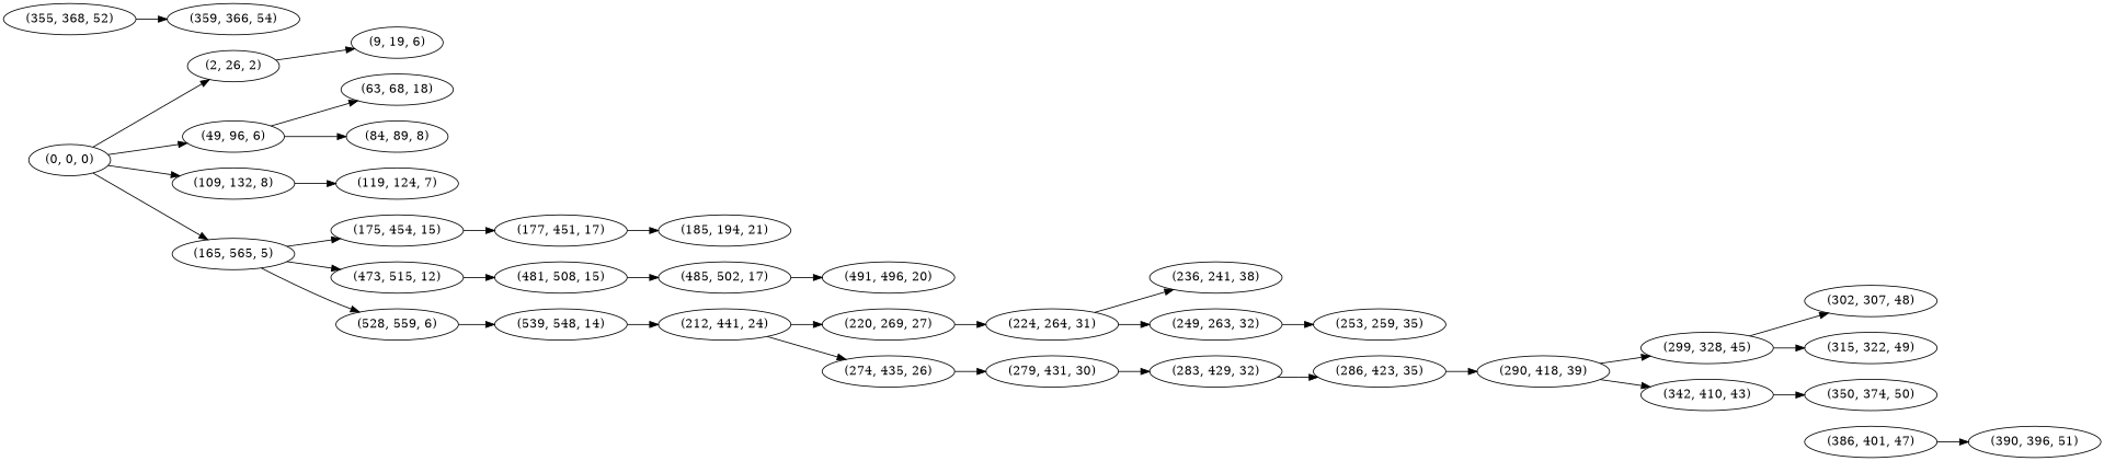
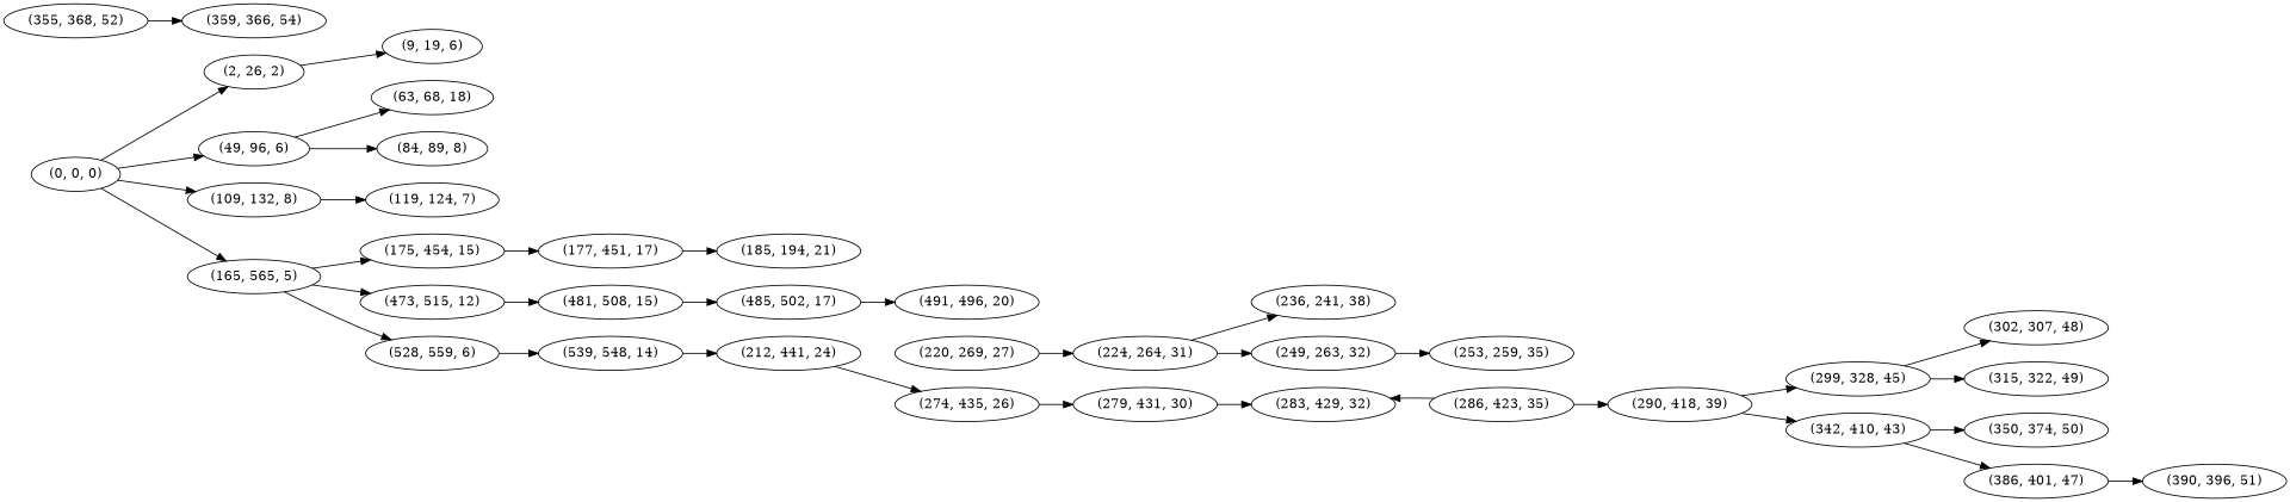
  digraph {
    rankdir=LR
    "(0, 0, 0)"
    "(2, 26, 2)"
    "(49, 96, 6)"
    n4 [label="(109, 132, 8)"]
    "(165, 565, 5)"
    "(9, 19, 6)"
    "(63, 68, 18)"
    "(84, 89, 8)"
    "(119, 124, 7)"
    "(175, 454, 15)"
    "(473, 515, 12)"
    "(528, 559, 6)"
    "(177, 451, 17)"
    "(481, 508, 15)"
    "(539, 548, 14)"
    "(185, 194, 21)"
    "(212, 441, 24)"
    "(220, 269, 27)"
    "(274, 435, 26)"
    "(224, 264, 31)"
    "(279, 431, 30)"
    "(236, 241, 38)"
    "(249, 263, 32)"
    "(253, 259, 35)"
    "(283, 429, 32)"
    "(286, 423, 35)"
    "(290, 418, 39)"
    "(299, 328, 45)"
    "(342, 410, 43)"
    "(302, 307, 48)"
    "(315, 322, 49)"
    "(350, 374, 50)"
    "(386, 401, 47)"
    "(390, 396, 51)"
    "(355, 368, 52)"
    "(359, 366, 54)"
    "(485, 502, 17)"
    "(491, 496, 20)"
    "(0, 0, 0)" -> "(2, 26, 2)"
    "(0, 0, 0)" -> "(49, 96, 6)"
    "(0, 0, 0)" -> n4
    "(0, 0, 0)" -> "(165, 565, 5)"
    "(2, 26, 2)" -> "(9, 19, 6)"
    "(49, 96, 6)" -> "(63, 68, 18)"
    "(49, 96, 6)" -> "(84, 89, 8)"
    n4 -> "(119, 124, 7)"
    "(165, 565, 5)" -> "(175, 454, 15)"
    "(165, 565, 5)" -> "(473, 515, 12)"
    "(165, 565, 5)" -> "(528, 559, 6)"
    "(175, 454, 15)" -> "(177, 451, 17)"
    "(473, 515, 12)" -> "(481, 508, 15)"
    "(528, 559, 6)" -> "(539, 548, 14)"
    "(177, 451, 17)" -> "(185, 194, 21)"
    "(481, 508, 15)" -> "(485, 502, 17)"
    "(539, 548, 14)" -> "(212, 441, 24)"
-   "(212, 441, 24)" -> "(220, 269, 27)"
    "(212, 441, 24)" -> "(274, 435, 26)"
    "(220, 269, 27)" -> "(224, 264, 31)"
    "(274, 435, 26)" -> "(279, 431, 30)"
    "(224, 264, 31)" -> "(236, 241, 38)"
    "(224, 264, 31)" -> "(249, 263, 32)"
    "(279, 431, 30)" -> "(283, 429, 32)"
    "(249, 263, 32)" -> "(253, 259, 35)"
-   "(283, 429, 32)" -> "(286, 423, 35)"
+   "(286, 423, 35)" -> "(283, 429, 32)"
    "(286, 423, 35)" -> "(290, 418, 39)"
    "(290, 418, 39)" -> "(299, 328, 45)"
    "(290, 418, 39)" -> "(342, 410, 43)"
    "(299, 328, 45)" -> "(302, 307, 48)"
    "(299, 328, 45)" -> "(315, 322, 49)"
    "(342, 410, 43)" -> "(350, 374, 50)"
+   "(342, 410, 43)" -> "(386, 401, 47)"
    "(386, 401, 47)" -> "(390, 396, 51)"
    "(355, 368, 52)" -> "(359, 366, 54)"
    "(485, 502, 17)" -> "(491, 496, 20)"
  }
